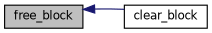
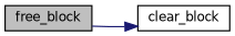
  digraph {
    rankdir=LR
    node [color=black fontname=Helvetica fontsize=10 shape=record style=filled]
    n1 [fillcolor=grey75 fontcolor=black height=0.2 label=free_block width=0.4]
    n2 [fillcolor=white height=0.2 label=clear_block width=0.4]
-   n2 -> n1 [color=midnightblue fontname=Helvetica fontsize=10 labelfontname=Helvetica labelfontsize=10 style=solid]
+   n1 -> n2 [color=midnightblue fontname=Helvetica fontsize=10 labelfontname=Helvetica labelfontsize=10 style=solid]
  }
